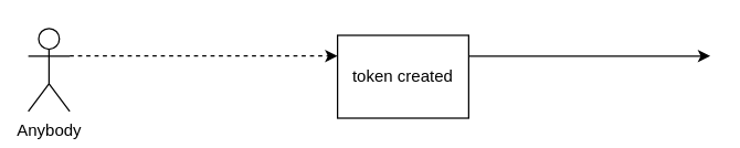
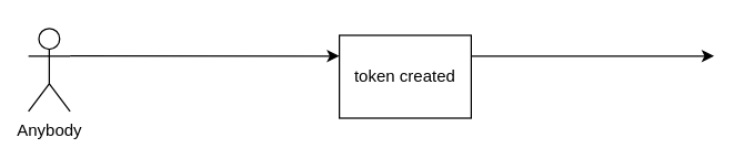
  <mxCell id="0" />
  <mxCell id="1" parent="0" />
- <mxCell id="2" style="edgeStyle=orthogonalEdgeStyle;rounded=0;orthogonalLoop=1;jettySize=auto;html=1;exitX=1;exitY=0.333;exitDx=0;exitDy=0;exitPerimeter=0;entryX=0;entryY=0.25;entryDx=0;entryDy=0;dashed=1;" edge="1" parent="1" source="3" target="5"><mxGeometry relative="1" as="geometry" /></mxCell>
+ <mxCell id="2" style="edgeStyle=orthogonalEdgeStyle;rounded=0;orthogonalLoop=1;jettySize=auto;html=1;exitX=1;exitY=0.333;exitDx=0;exitDy=0;exitPerimeter=0;entryX=0;entryY=0.25;entryDx=0;entryDy=0;" edge="1" parent="1" source="3" target="5"><mxGeometry relative="1" as="geometry" /></mxCell>
  <mxCell id="3" value="Anybody" style="shape=umlActor;verticalLabelPosition=bottom;verticalAlign=top;html=1;outlineConnect=0;" vertex="1" parent="1"><mxGeometry x="20" y="20" width="30" height="60" as="geometry" /></mxCell>
  <mxCell id="4" style="edgeStyle=orthogonalEdgeStyle;rounded=0;orthogonalLoop=1;jettySize=auto;html=1;exitX=1;exitY=0.25;exitDx=0;exitDy=0;" edge="1" parent="1" source="5"><mxGeometry relative="1" as="geometry"><mxPoint x="514" y="40" as="targetPoint" /></mxGeometry></mxCell>
  <mxCell id="5" value="token created" style="rounded=0;whiteSpace=wrap;html=1;" vertex="1" parent="1"><mxGeometry x="244" y="25" width="95" height="60" as="geometry" /></mxCell>
